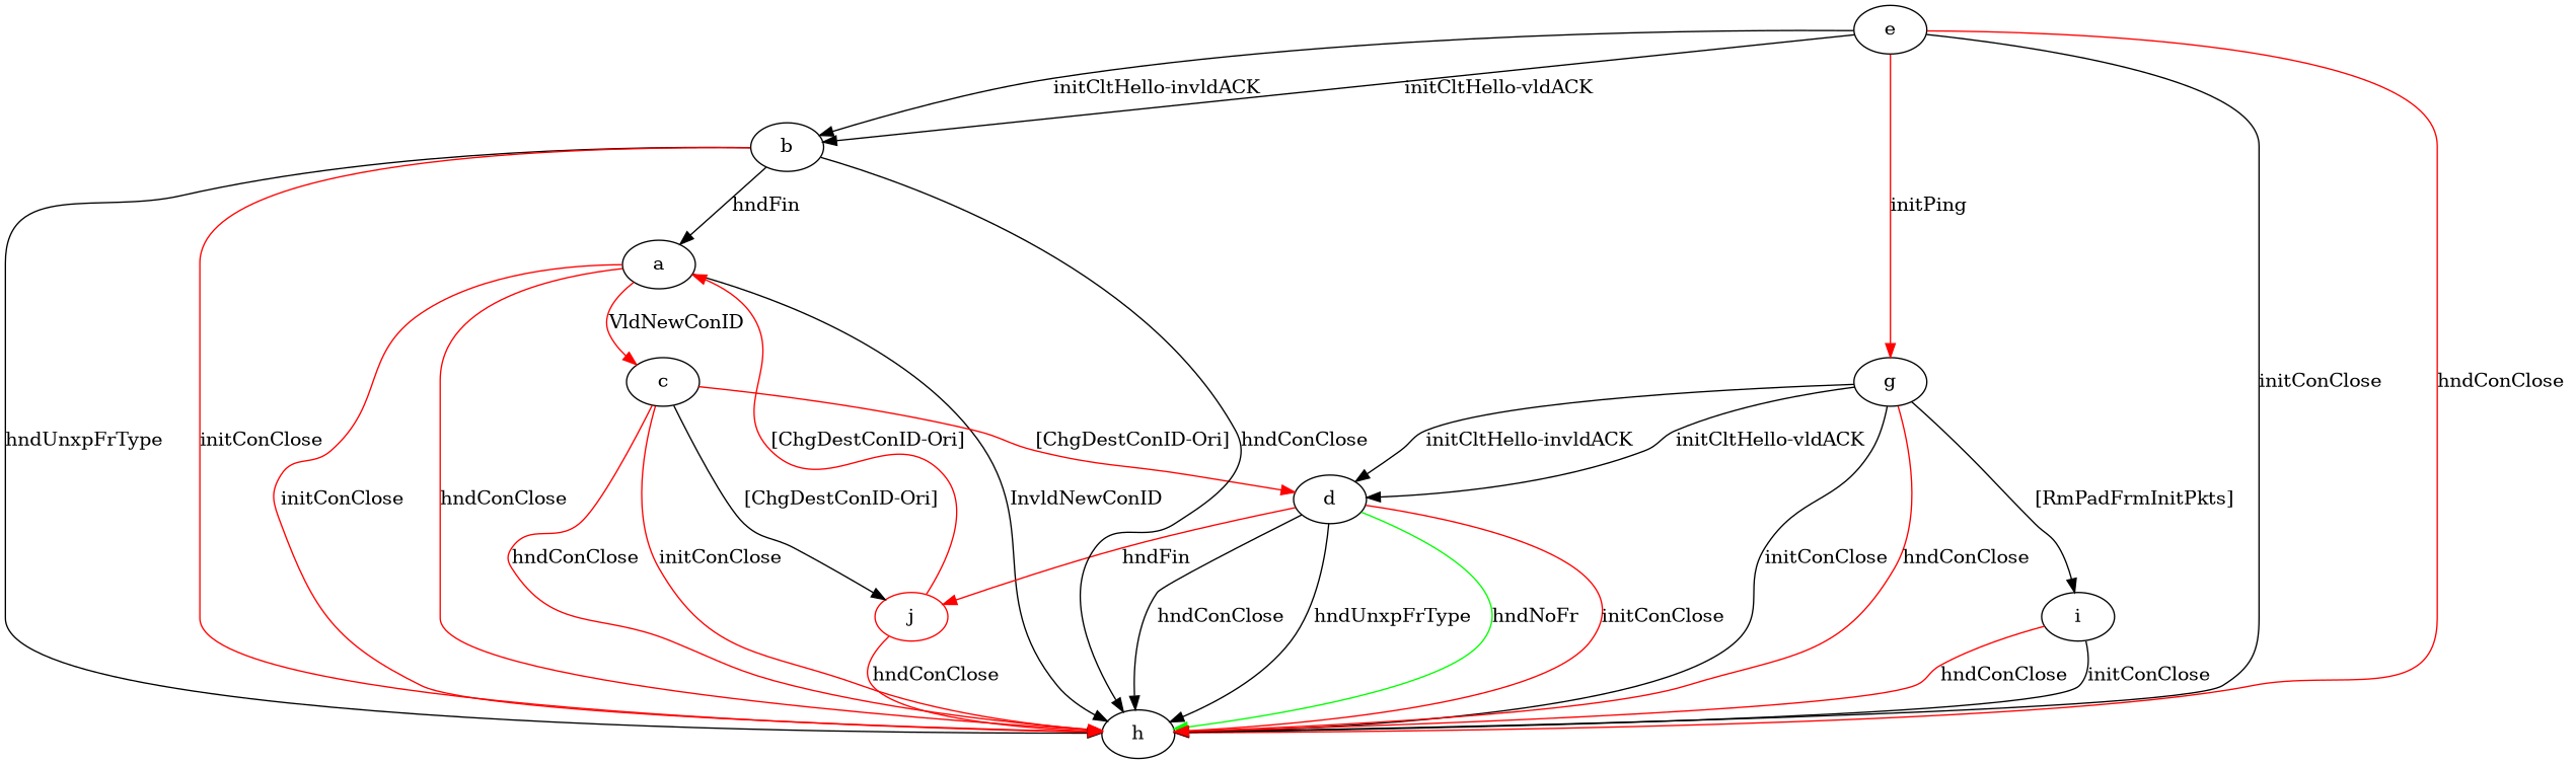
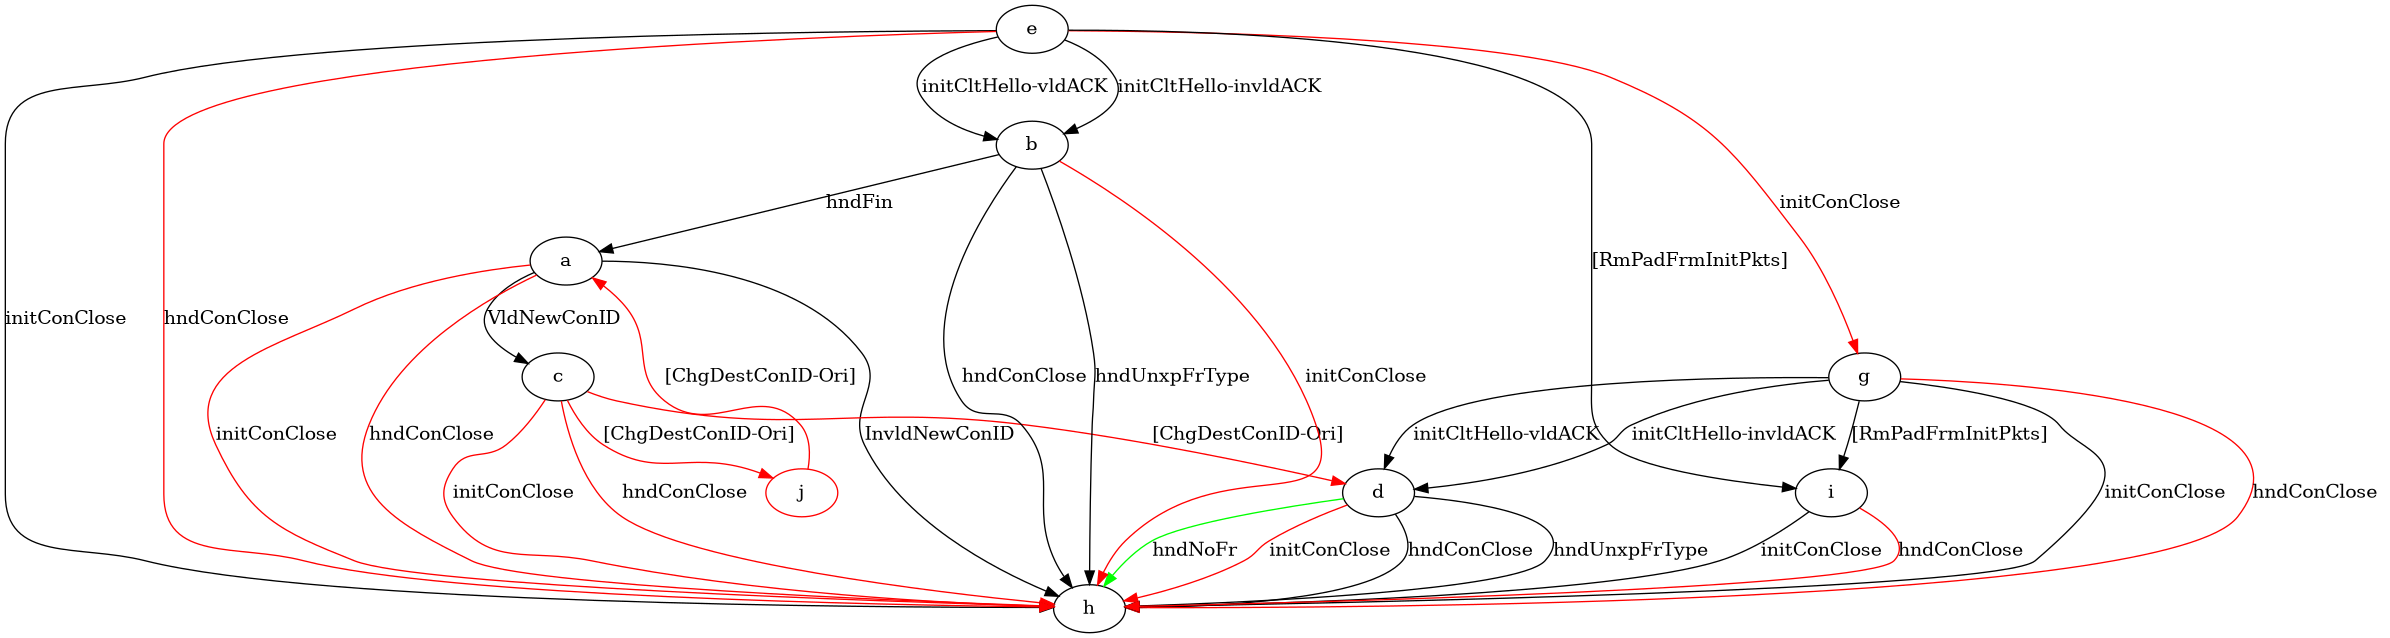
  digraph {
    a
    c
    h
    j [color=red]
    d
    b
    e
    g
    i
-   a -> c [label="VldNewConID " color=red]
+   a -> c [label="VldNewConID "]
    a -> h [label="InvldNewConID "]
    a -> h [color=red label="initConClose "]
    a -> h [color=red label="hndConClose "]
    c -> h [color=red label="initConClose "]
    c -> h [color=red label="hndConClose "]
-   c -> j [color=black label="[ChgDestConID-Ori] "]
+   c -> j [color=red label="[ChgDestConID-Ori] "]
    c -> d [color=red label="[ChgDestConID-Ori] "]
    j -> a [color=red label="[ChgDestConID-Ori] "]
-   j -> h [color=red label="hndConClose "]
    d -> h [label="hndConClose "]
    d -> h [label="hndUnxpFrType "]
    d -> h [color=green label="hndNoFr "]
    d -> h [color=red label="initConClose "]
-   d -> j [color=red label="hndFin "]
    b -> a [label="hndFin "]
    b -> h [label="hndConClose "]
    b -> h [label="hndUnxpFrType "]
    b -> h [color=red label="initConClose "]
    e -> h [label="initConClose "]
    e -> h [color=red label="hndConClose "]
    e -> b [label="initCltHello-vldACK "]
    e -> b [label="initCltHello-invldACK "]
-   e -> g [color=red label="initPing "]
+   e -> g [color=red label="initConClose "]
+   e -> i [label="[RmPadFrmInitPkts] "]
    g -> h [label="initConClose "]
    g -> h [color=red label="hndConClose "]
    g -> d [label="initCltHello-vldACK "]
    g -> d [label="initCltHello-invldACK "]
    g -> i [label="[RmPadFrmInitPkts] "]
    i -> h [label="initConClose "]
    i -> h [color=red label="hndConClose "]
  }
